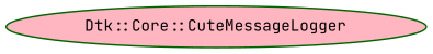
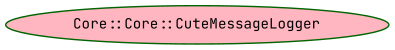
  digraph {
    rankdir=LR
    fontname="JetBrains Mono"
-   n1 [color=darkgreen fillcolor=lightpink fontname="JetBrains Mono" fontsize=10 height=0.2 label="Dtk::Core::CuteMessageLogger" shape=ellipse style=filled width=0.4]
+   n1 [color=darkgreen fillcolor=lightpink fontname="JetBrains Mono" fontsize=10 height=0.2 label="Core::Core::CuteMessageLogger" shape=ellipse style=filled width=0.4]
  }
